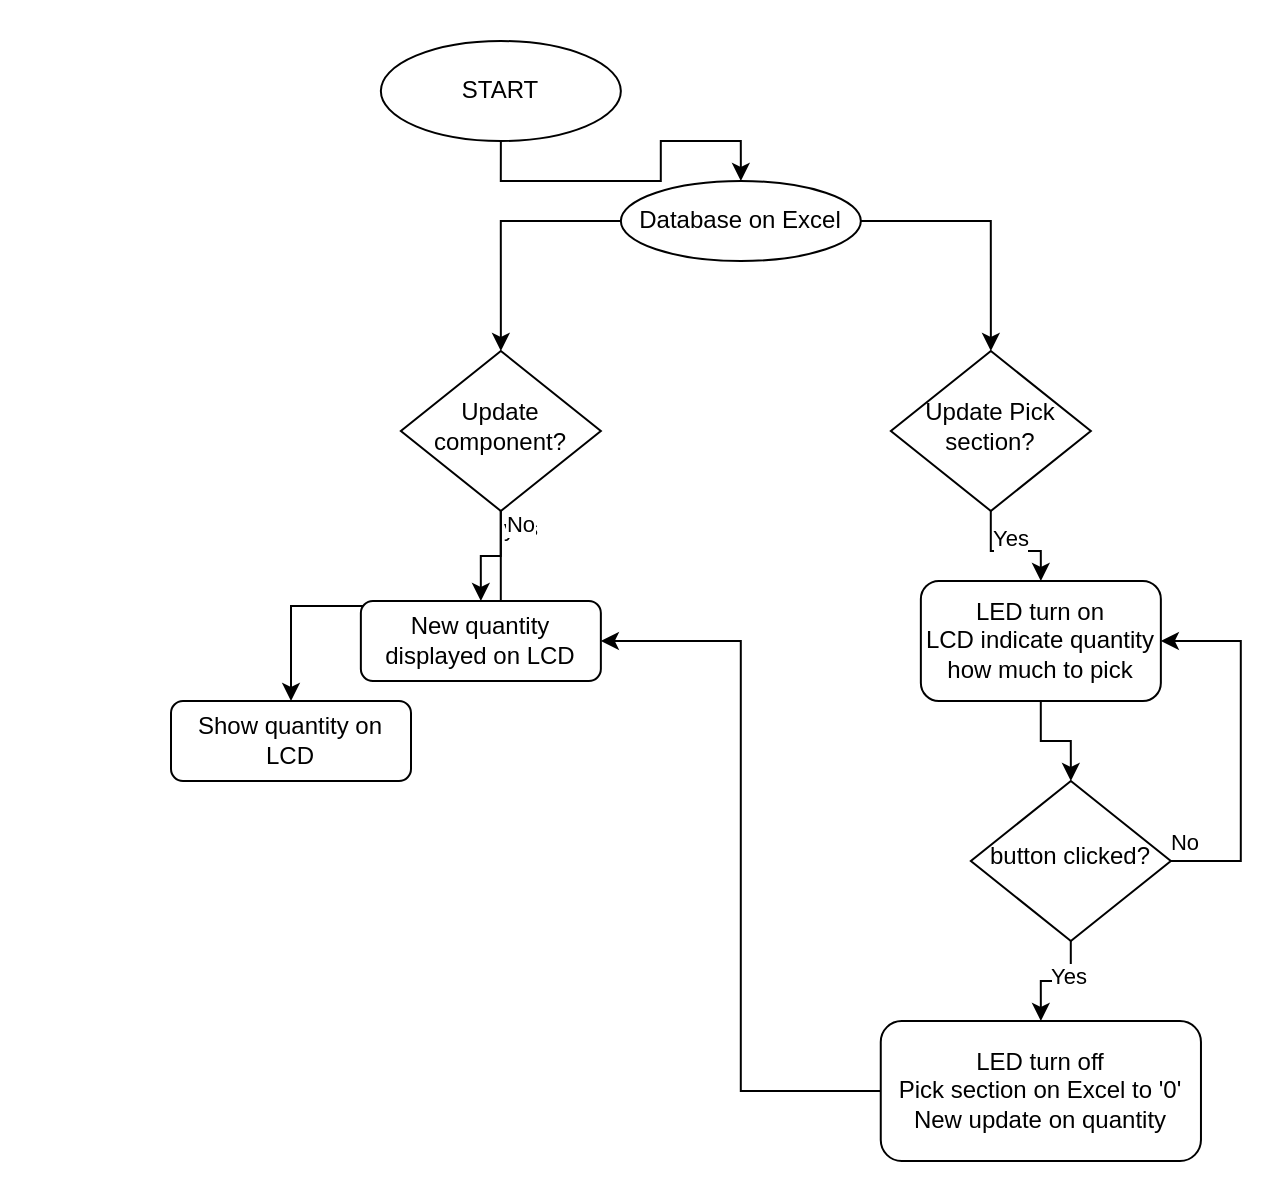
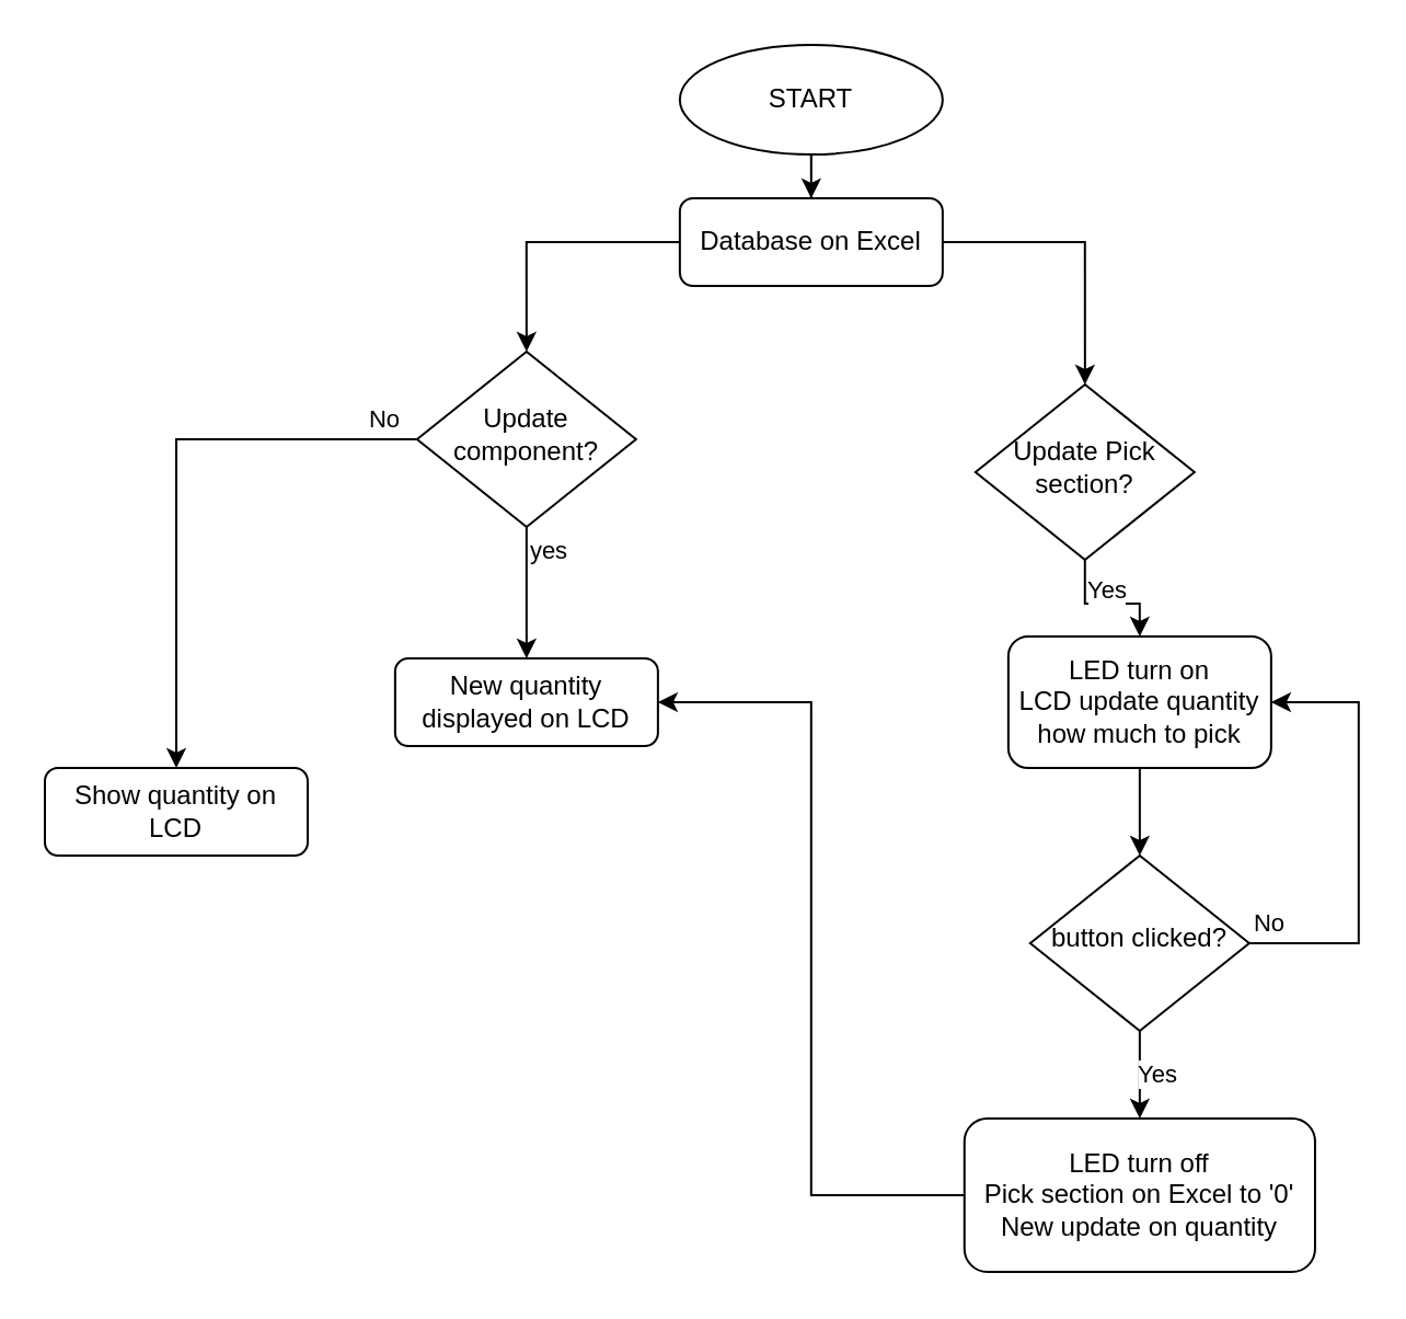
  <mxCell id="0" />
  <mxCell id="1" parent="0" />
  <mxCell id="2" style="edgeStyle=orthogonalEdgeStyle;rounded=0;orthogonalLoop=1;jettySize=auto;html=1;entryX=0.5;entryY=0;entryDx=0;entryDy=0;" edge="1" parent="1" source="4" target="9"><mxGeometry relative="1" as="geometry" /></mxCell>
  <mxCell id="3" style="edgeStyle=orthogonalEdgeStyle;rounded=0;orthogonalLoop=1;jettySize=auto;html=1;entryX=0.5;entryY=0;entryDx=0;entryDy=0;" edge="1" parent="1" source="4" target="15"><mxGeometry relative="1" as="geometry"><mxPoint x="529.93" y="110" as="targetPoint" /></mxGeometry></mxCell>
- <mxCell id="4" value="Database on Excel" style="ellipse;whiteSpace=wrap;html=1;fontSize=12;glass=0;strokeWidth=1;shadow=0;" parent="1" vertex="1"><mxGeometry x="309.93" y="90" width="120" height="40" as="geometry" /></mxCell>
+ <mxCell id="4" value="Database on Excel" style="rounded=1;whiteSpace=wrap;html=1;fontSize=12;glass=0;strokeWidth=1;shadow=0;" parent="1" vertex="1"><mxGeometry x="309.93" y="90" width="120" height="40" as="geometry" /></mxCell>
  <mxCell id="5" style="edgeStyle=orthogonalEdgeStyle;rounded=0;orthogonalLoop=1;jettySize=auto;html=1;entryX=0.5;entryY=0;entryDx=0;entryDy=0;" edge="1" parent="1" source="9" target="10"><mxGeometry relative="1" as="geometry" /></mxCell>
  <mxCell id="6" value="yes" style="edgeLabel;html=1;align=center;verticalAlign=middle;resizable=0;points=[];" vertex="1" connectable="0" parent="5"><mxGeometry x="-0.417" relative="1" as="geometry"><mxPoint x="10" y="-7" as="offset" /></mxGeometry></mxCell>
  <mxCell id="7" style="edgeStyle=orthogonalEdgeStyle;rounded=0;orthogonalLoop=1;jettySize=auto;html=1;entryX=0.5;entryY=0;entryDx=0;entryDy=0;" edge="1" parent="1" source="9" target="25"><mxGeometry relative="1" as="geometry" /></mxCell>
  <mxCell id="8" value="No" style="edgeLabel;html=1;align=center;verticalAlign=middle;resizable=0;points=[];" vertex="1" connectable="0" parent="7"><mxGeometry x="-0.816" y="1" relative="1" as="geometry"><mxPoint x="9" y="-11" as="offset" /></mxGeometry></mxCell>
- <mxCell id="9" value="Update component?" style="rhombus;whiteSpace=wrap;html=1;shadow=0;fontFamily=Helvetica;fontSize=12;align=center;strokeWidth=1;spacing=6;spacingTop=-4;" parent="1" vertex="1"><mxGeometry x="199.93" y="175" width="100" height="80" as="geometry" /></mxCell>
+ <mxCell id="9" value="Update component?" style="rhombus;whiteSpace=wrap;html=1;shadow=0;fontFamily=Helvetica;fontSize=12;align=center;strokeWidth=1;spacing=6;spacingTop=-4;" parent="1" vertex="1"><mxGeometry x="189.93" y="160" width="100" height="80" as="geometry" /></mxCell>
  <mxCell id="10" value="New quantity displayed on LCD" style="rounded=1;whiteSpace=wrap;html=1;fontSize=12;glass=0;strokeWidth=1;shadow=0;" parent="1" vertex="1"><mxGeometry x="179.93" y="300" width="120" height="40" as="geometry" /></mxCell>
  <mxCell id="11" style="edgeStyle=orthogonalEdgeStyle;rounded=0;orthogonalLoop=1;jettySize=auto;html=1;entryX=0.5;entryY=0;entryDx=0;entryDy=0;" edge="1" parent="1" source="12" target="4"><mxGeometry relative="1" as="geometry" /></mxCell>
- <mxCell id="12" value="START" style="ellipse;whiteSpace=wrap;html=1;" vertex="1" parent="1"><mxGeometry x="189.93" y="20" width="120" height="50" as="geometry" /></mxCell>
+ <mxCell id="12" value="START" style="ellipse;whiteSpace=wrap;html=1;" vertex="1" parent="1"><mxGeometry x="309.93" y="20" width="120" height="50" as="geometry" /></mxCell>
  <mxCell id="13" style="edgeStyle=orthogonalEdgeStyle;rounded=0;orthogonalLoop=1;jettySize=auto;html=1;entryX=0.5;entryY=0;entryDx=0;entryDy=0;" edge="1" parent="1" source="15" target="17"><mxGeometry relative="1" as="geometry" /></mxCell>
  <mxCell id="14" value="Yes" style="edgeLabel;html=1;align=center;verticalAlign=middle;resizable=0;points=[];" vertex="1" connectable="0" parent="13"><mxGeometry x="-0.517" y="1" relative="1" as="geometry"><mxPoint x="9" as="offset" /></mxGeometry></mxCell>
  <mxCell id="15" value="Update Pick section?" style="rhombus;whiteSpace=wrap;html=1;shadow=0;fontFamily=Helvetica;fontSize=12;align=center;strokeWidth=1;spacing=6;spacingTop=-4;" vertex="1" parent="1"><mxGeometry x="444.93" y="175" width="100" height="80" as="geometry" /></mxCell>
  <mxCell id="16" style="edgeStyle=orthogonalEdgeStyle;rounded=0;orthogonalLoop=1;jettySize=auto;html=1;entryX=0.5;entryY=0;entryDx=0;entryDy=0;" edge="1" parent="1" source="17" target="24"><mxGeometry relative="1" as="geometry" /></mxCell>
- <mxCell id="17" value="LED turn on&lt;br&gt;LCD indicate quantity how much to pick" style="rounded=1;whiteSpace=wrap;html=1;fontSize=12;glass=0;strokeWidth=1;shadow=0;" vertex="1" parent="1"><mxGeometry x="459.93" y="290" width="120" height="60" as="geometry" /></mxCell>
+ <mxCell id="17" value="LED turn on&lt;br&gt;LCD update quantity how much to pick" style="rounded=1;whiteSpace=wrap;html=1;fontSize=12;glass=0;strokeWidth=1;shadow=0;" vertex="1" parent="1"><mxGeometry x="459.93" y="290" width="120" height="60" as="geometry" /></mxCell>
  <mxCell id="18" style="edgeStyle=orthogonalEdgeStyle;rounded=0;orthogonalLoop=1;jettySize=auto;html=1;entryX=1;entryY=0.5;entryDx=0;entryDy=0;" edge="1" parent="1" source="19" target="10"><mxGeometry relative="1" as="geometry" /></mxCell>
  <mxCell id="19" value="LED turn off&lt;br&gt;Pick section on Excel to '0'&lt;br&gt;New update on quantity" style="rounded=1;whiteSpace=wrap;html=1;fontSize=12;glass=0;strokeWidth=1;shadow=0;" vertex="1" parent="1"><mxGeometry x="439.88" y="510" width="160.1" height="70" as="geometry" /></mxCell>
  <mxCell id="20" style="edgeStyle=orthogonalEdgeStyle;rounded=0;orthogonalLoop=1;jettySize=auto;html=1;entryX=0.5;entryY=0;entryDx=0;entryDy=0;" edge="1" parent="1" source="24" target="19"><mxGeometry relative="1" as="geometry" /></mxCell>
  <mxCell id="21" value="Yes" style="edgeLabel;html=1;align=center;verticalAlign=middle;resizable=0;points=[];" vertex="1" connectable="0" parent="20"><mxGeometry x="0.1" y="-1" relative="1" as="geometry"><mxPoint x="9" y="-2" as="offset" /></mxGeometry></mxCell>
  <mxCell id="22" style="edgeStyle=orthogonalEdgeStyle;rounded=0;orthogonalLoop=1;jettySize=auto;html=1;entryX=1;entryY=0.5;entryDx=0;entryDy=0;" edge="1" parent="1" source="24" target="17"><mxGeometry relative="1" as="geometry"><mxPoint x="649.93" y="320" as="targetPoint" /><Array as="points"><mxPoint x="619.93" y="430" /><mxPoint x="619.93" y="320" /></Array></mxGeometry></mxCell>
  <mxCell id="23" value="No" style="edgeLabel;html=1;align=center;verticalAlign=middle;resizable=0;points=[];" vertex="1" connectable="0" parent="22"><mxGeometry x="-0.685" y="1" relative="1" as="geometry"><mxPoint x="-22" y="-9" as="offset" /></mxGeometry></mxCell>
- <mxCell id="24" value="button clicked?" style="rhombus;whiteSpace=wrap;html=1;shadow=0;fontFamily=Helvetica;fontSize=12;align=center;strokeWidth=1;spacing=6;spacingTop=-4;" vertex="1" parent="1"><mxGeometry x="484.93" y="390" width="100" height="80" as="geometry" /></mxCell>
- <mxCell id="25" value="Show quantity on LCD" style="rounded=1;whiteSpace=wrap;html=1;fontSize=12;glass=0;strokeWidth=1;shadow=0;" vertex="1" parent="1"><mxGeometry x="85" y="350" width="120" height="40" as="geometry" /></mxCell>
+ <mxCell id="24" value="button clicked?" style="rhombus;whiteSpace=wrap;html=1;shadow=0;fontFamily=Helvetica;fontSize=12;align=center;strokeWidth=1;spacing=6;spacingTop=-4;" vertex="1" parent="1"><mxGeometry x="469.93" y="390" width="100" height="80" as="geometry" /></mxCell>
+ <mxCell id="25" value="Show quantity on LCD" style="rounded=1;whiteSpace=wrap;html=1;fontSize=12;glass=0;strokeWidth=1;shadow=0;" vertex="1" parent="1"><mxGeometry x="20" y="350" width="120" height="40" as="geometry" /></mxCell>
